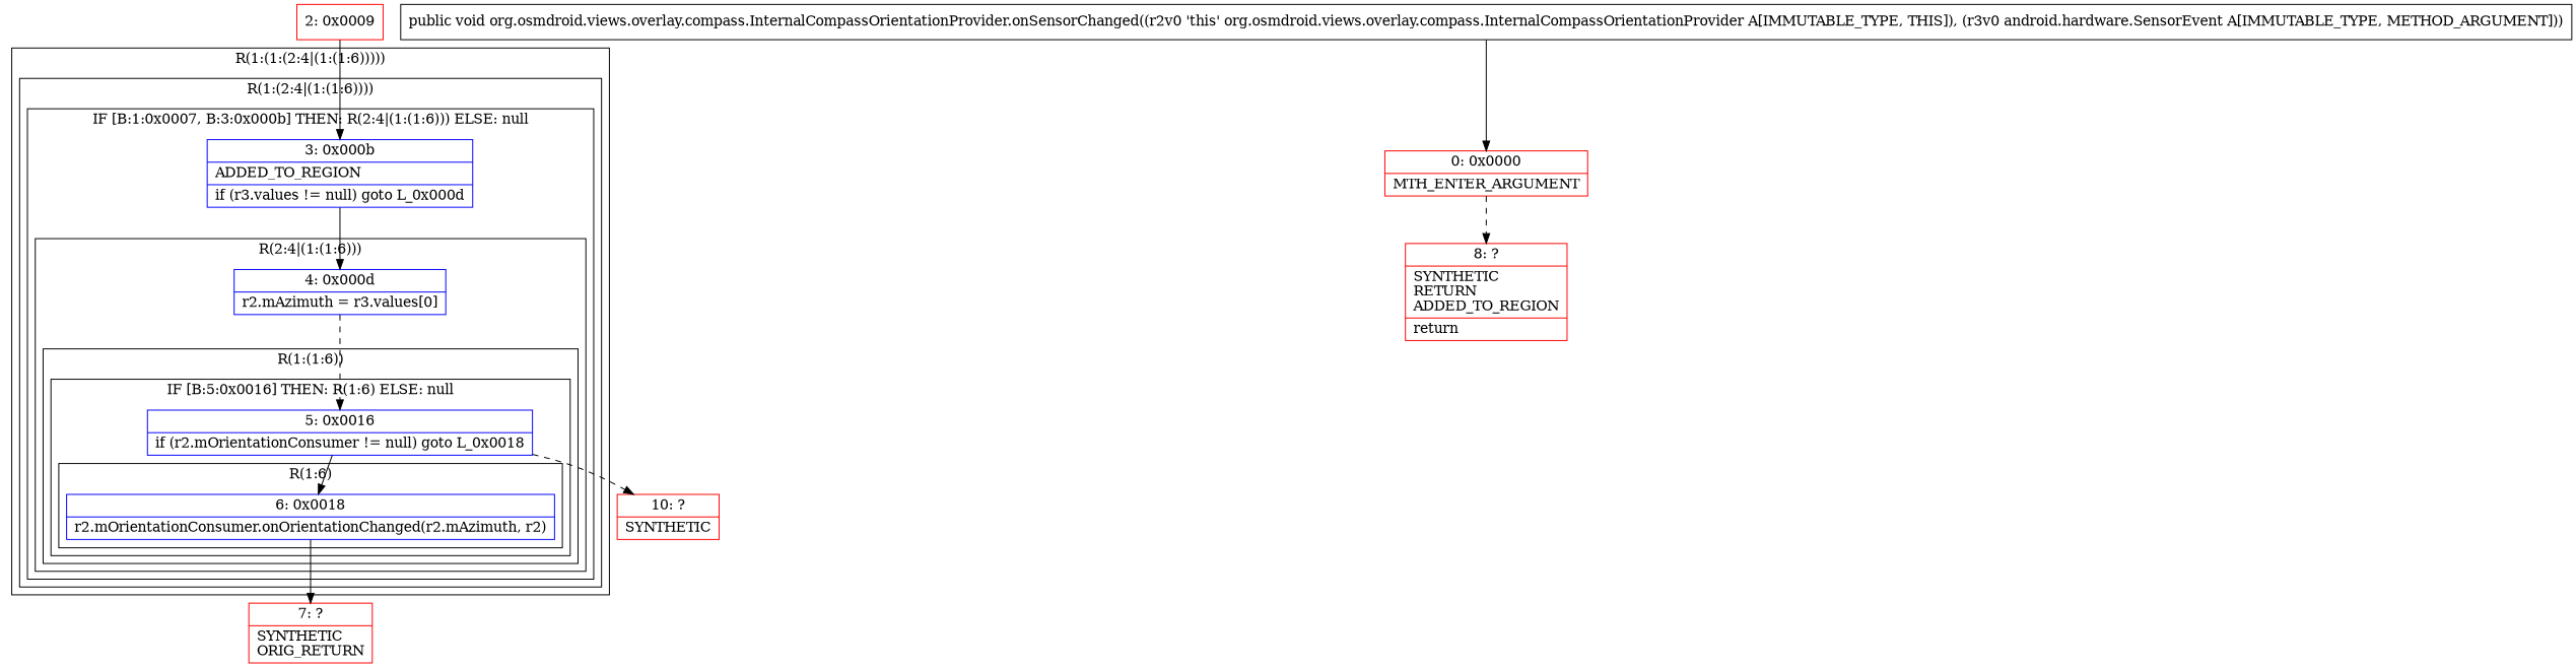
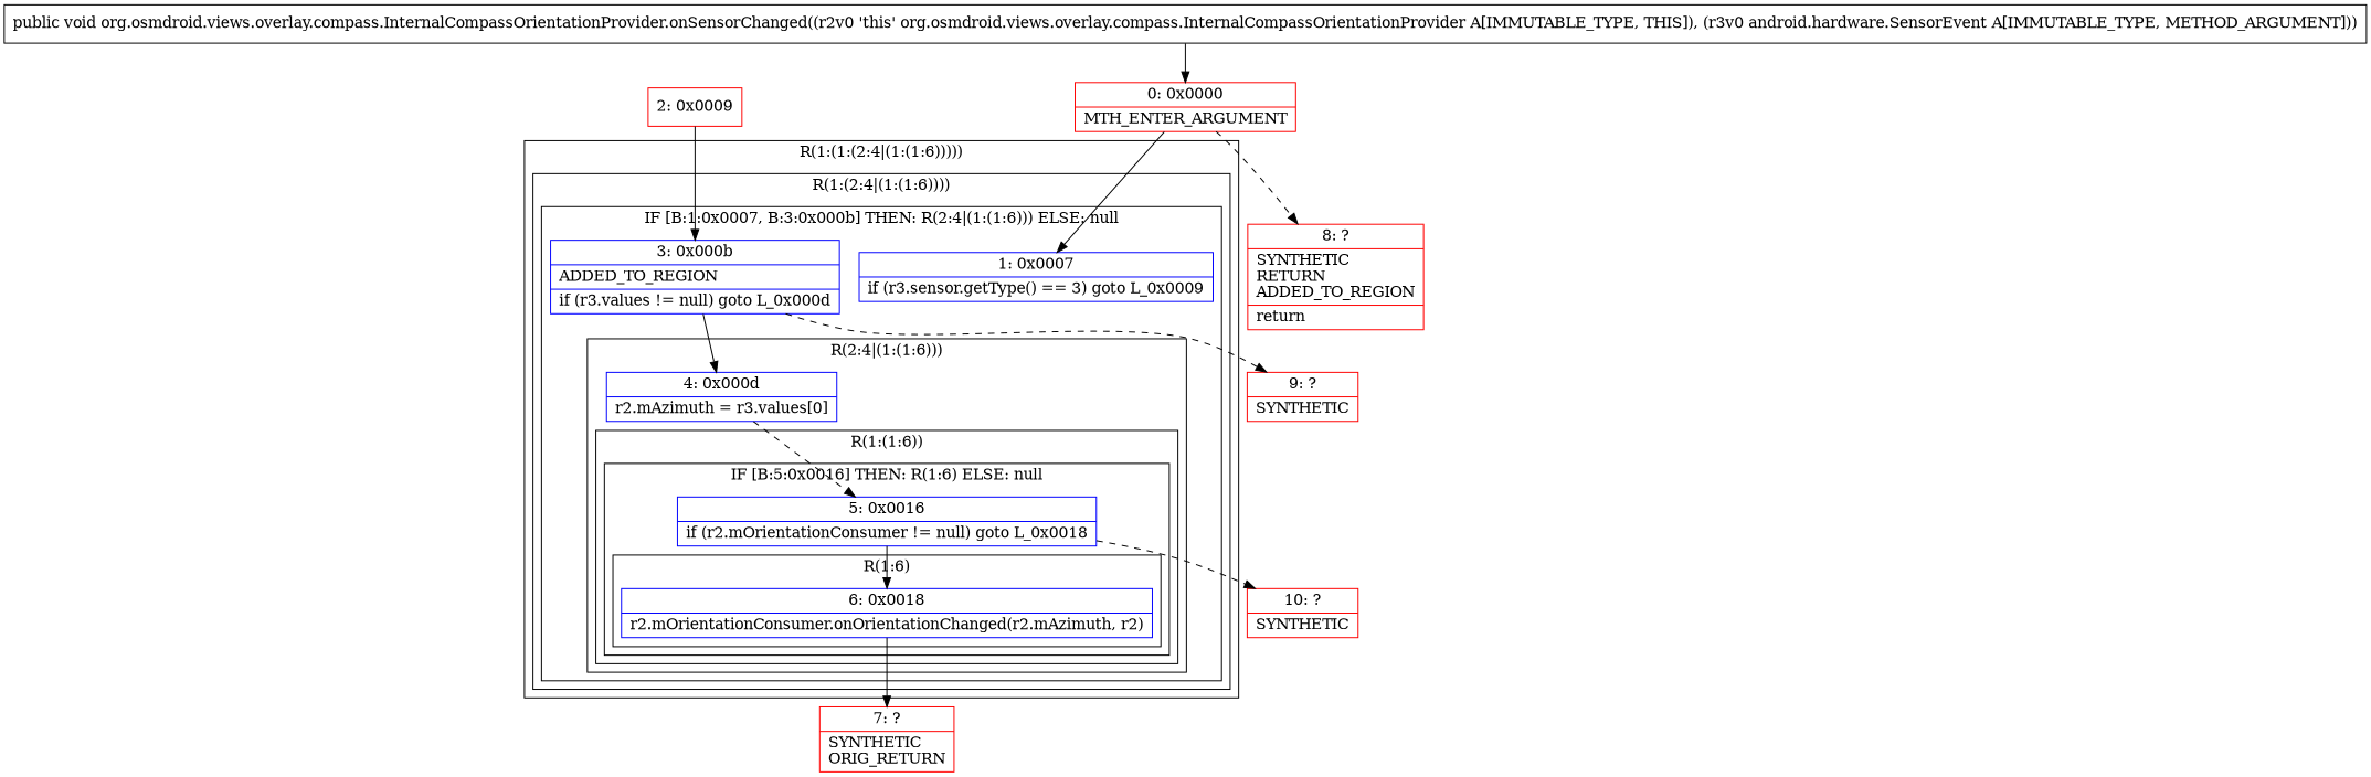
  digraph {
    node [color=red shape=record]
    n1 [color=blue label="{6\:\ 0x0018|r2.mOrientationConsumer.onOrientationChanged(r2.mAzimuth, r2)\l}"]
    n2 [color=blue label="{5\:\ 0x0016|if (r2.mOrientationConsumer != null) goto L_0x0018\l}"]
    n3 [color=blue label="{4\:\ 0x000d|r2.mAzimuth = r3.values[0]\l}"]
+   n4 [color=blue label="{1\:\ 0x0007|if (r3.sensor.getType() == 3) goto L_0x0009\l}"]
    n5 [color=blue label="{3\:\ 0x000b|ADDED_TO_REGION\l|if (r3.values != null) goto L_0x000d\l}"]
    n6 [label="{7\:\ ?|SYNTHETIC\lORIG_RETURN\l}"]
    n7 [label="{10\:\ ?|SYNTHETIC\l}"]
+   n8 [label="{9\:\ ?|SYNTHETIC\l}"]
    n9 [label="{2\:\ 0x0009}"]
    n10 [label="{8\:\ ?|SYNTHETIC\lRETURN\lADDED_TO_REGION\l|return\l}"]
    n11 [label="{0\:\ 0x0000|MTH_ENTER_ARGUMENT\l}"]
    n12 [label="{public void org.osmdroid.views.overlay.compass.InternalCompassOrientationProvider.onSensorChanged((r2v0 'this' org.osmdroid.views.overlay.compass.InternalCompassOrientationProvider A[IMMUTABLE_TYPE, THIS]), (r3v0 android.hardware.SensorEvent A[IMMUTABLE_TYPE, METHOD_ARGUMENT])) }" color=""]
    subgraph cluster_1 {
      label="R(1:(1:(2:4|(1:(1:6)))))"
      subgraph cluster_2 {
        label="R(1:(2:4|(1:(1:6))))"
        subgraph cluster_3 {
          label="IF [B:1:0x0007, B:3:0x000b] THEN: R(2:4|(1:(1:6))) ELSE: null"
+         n4
          n5
          subgraph cluster_4 {
            label="R(2:4|(1:(1:6)))"
            n3
            subgraph cluster_5 {
              label="R(1:(1:6))"
              subgraph cluster_6 {
                label="IF [B:5:0x0016] THEN: R(1:6) ELSE: null"
                n2
                subgraph cluster_7 {
                  label="R(1:6)"
                  n1
                }
              }
            }
          }
        }
      }
    }
    n1 -> n6
    n2 -> n1
    n2 -> n7 [style=dashed]
    n3 -> n2 [style=dashed]
    n5 -> n3
+   n5 -> n8 [style=dashed]
    n9 -> n5
+   n11 -> n4
    n11 -> n10 [style=dashed]
    n12 -> n11
  }
